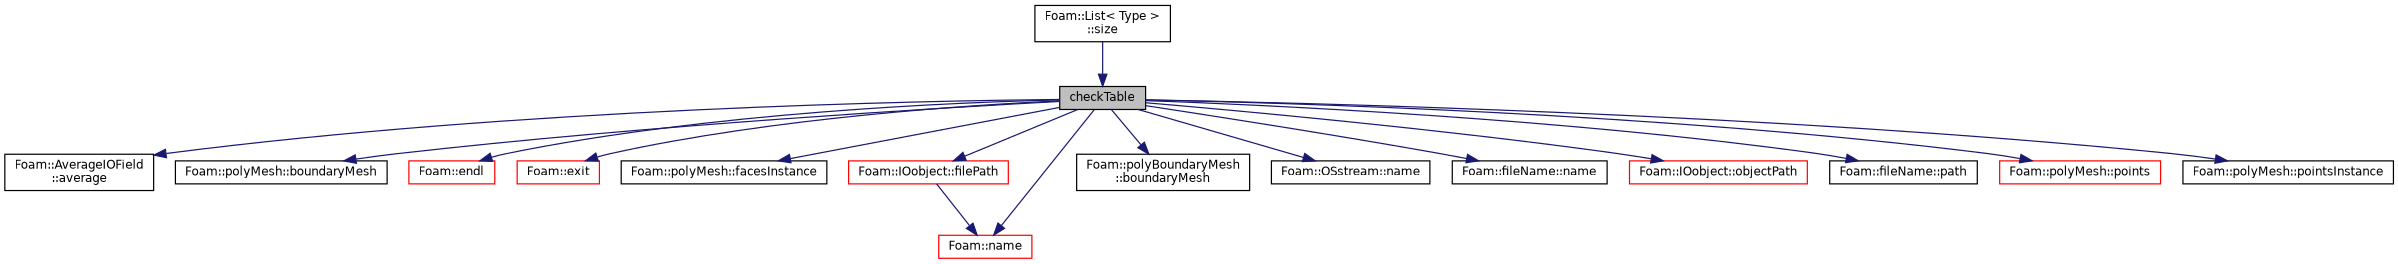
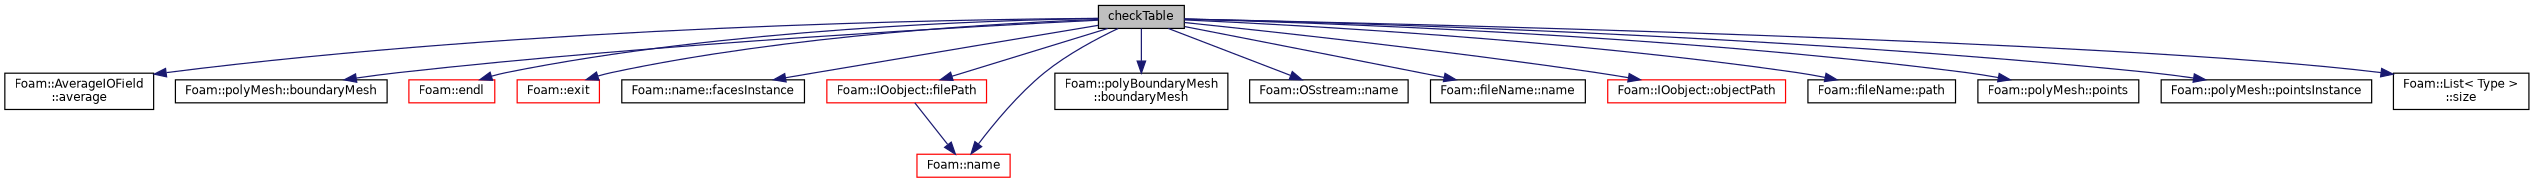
  digraph {
    rankdir=TB
    node [color=black fontname=Helvetica fontsize=10 shape=record]
    edge [color=midnightblue fontname=Helvetica fontsize=10 labelfontname=Helvetica labelfontsize=10 style=solid]
    n1 [fillcolor=grey75 fontcolor=black height=0.2 label=checkTable style=filled width=0.4]
    n2 [height=0.2 label="Foam::AverageIOField\l::average" width=0.4]
    n3 [height=0.2 label="Foam::polyMesh::boundaryMesh" width=0.4]
    n4 [color=red height=0.2 label="Foam::endl" width=0.4]
    n5 [color=red height=0.2 label="Foam::exit" width=0.4]
-   n6 [height=0.2 label="Foam::polyMesh::facesInstance" width=0.4]
+   n6 [height=0.2 label="Foam::name::facesInstance" width=0.4]
    n7 [color=red height=0.2 label="Foam::IOobject::filePath" width=0.4]
    n8 [color=red height=0.2 label="Foam::name" width=0.4]
    n9 [height=0.2 label="Foam::polyBoundaryMesh\l::boundaryMesh" width=0.4]
    n10 [height=0.2 label="Foam::OSstream::name" width=0.4]
    n11 [height=0.2 label="Foam::fileName::name" width=0.4]
    n12 [color=red height=0.2 label="Foam::IOobject::objectPath" width=0.4]
    n13 [height=0.2 label="Foam::fileName::path" width=0.4]
-   n14 [color=red height=0.2 label="Foam::polyMesh::points" width=0.4]
+   n14 [height=0.2 label="Foam::polyMesh::points" width=0.4]
    n15 [height=0.2 label="Foam::polyMesh::pointsInstance" width=0.4]
    n16 [height=0.2 label="Foam::List\< Type \>\l::size" width=0.4]
    n1 -> n2
    n1 -> n3
    n1 -> n4
    n1 -> n5
    n1 -> n6
    n1 -> n7
    n1 -> n8
    n1 -> n9
    n1 -> n10
    n1 -> n11
    n1 -> n12
    n1 -> n13
    n1 -> n14
    n1 -> n15
-   n16 -> n1
+   n1 -> n16
    n7 -> n8
  }
